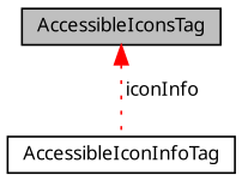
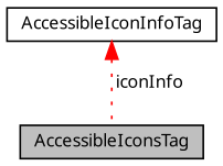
  digraph {
    fontname="Noto Sans"
    node [color=black fontname="Noto Sans" fontsize=10 shape=record style=filled]
    n1 [fillcolor=grey75 fontcolor=black height=0.2 label=AccessibleIconsTag width=0.4]
    n2 [fillcolor=white height=0.2 label=AccessibleIconInfoTag width=0.4]
-   n1 -> n2 [color=red dir=back fontname="Noto Sans" fontsize=10 label=" iconInfo" labelfontname=Helvetica labelfontsize=10 style=dotted]
+   n2 -> n1 [color=red dir=back fontname="Noto Sans" fontsize=10 label=" iconInfo" labelfontname=Helvetica labelfontsize=10 style=dotted]
  }
